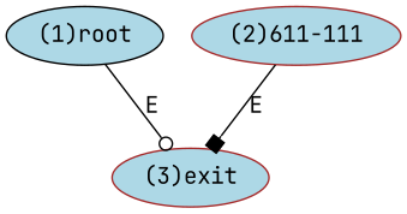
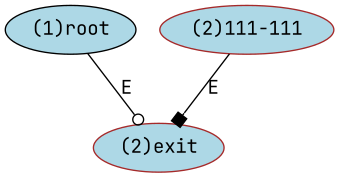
  digraph {
    fontname="JetBrains Mono"
    node [color=brown fillcolor=lightblue fontname="JetBrains Mono" style=filled]
    edge [fontname="JetBrains Mono"]
    n1 [color=black label="(1)root"]
-   n2 [label="(3)exit"]
-   n3 [label="(2)611-111"]
+   n2 [label="(2)exit"]
+   n3 [label="(2)111-111"]
    n1 -> n2 [arrowhead=odot label=E]
    n3 -> n2 [arrowhead=box label=E]
  }
